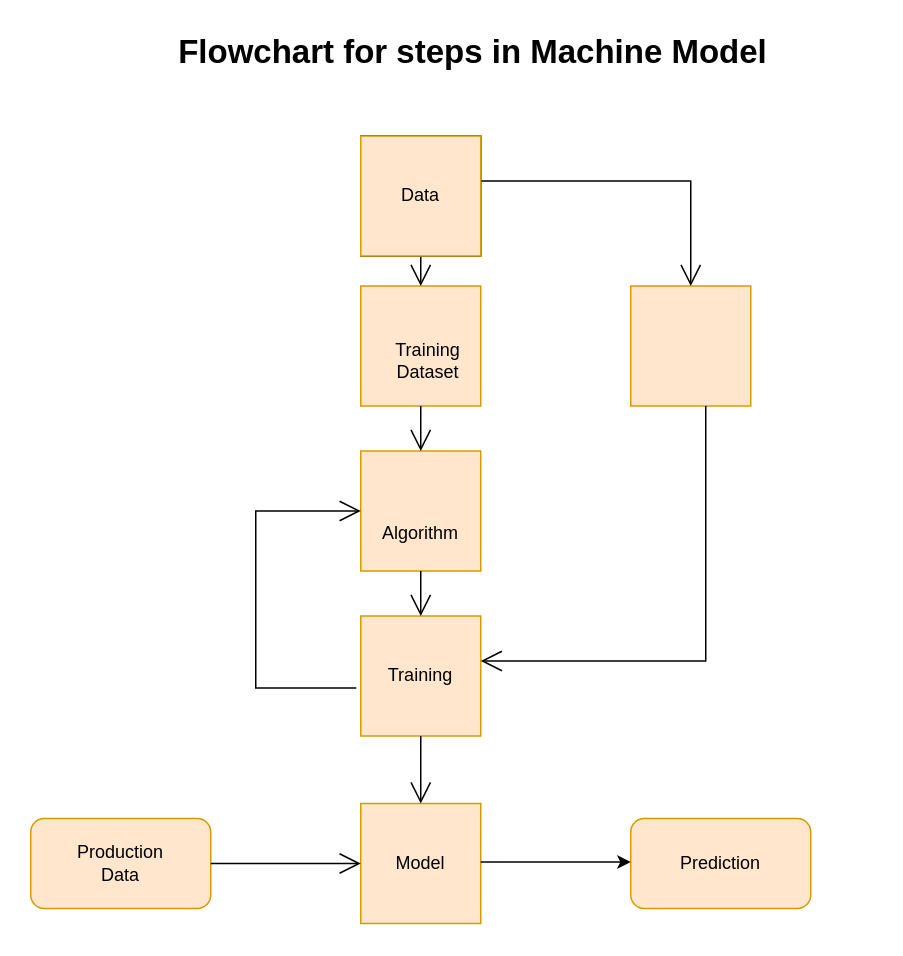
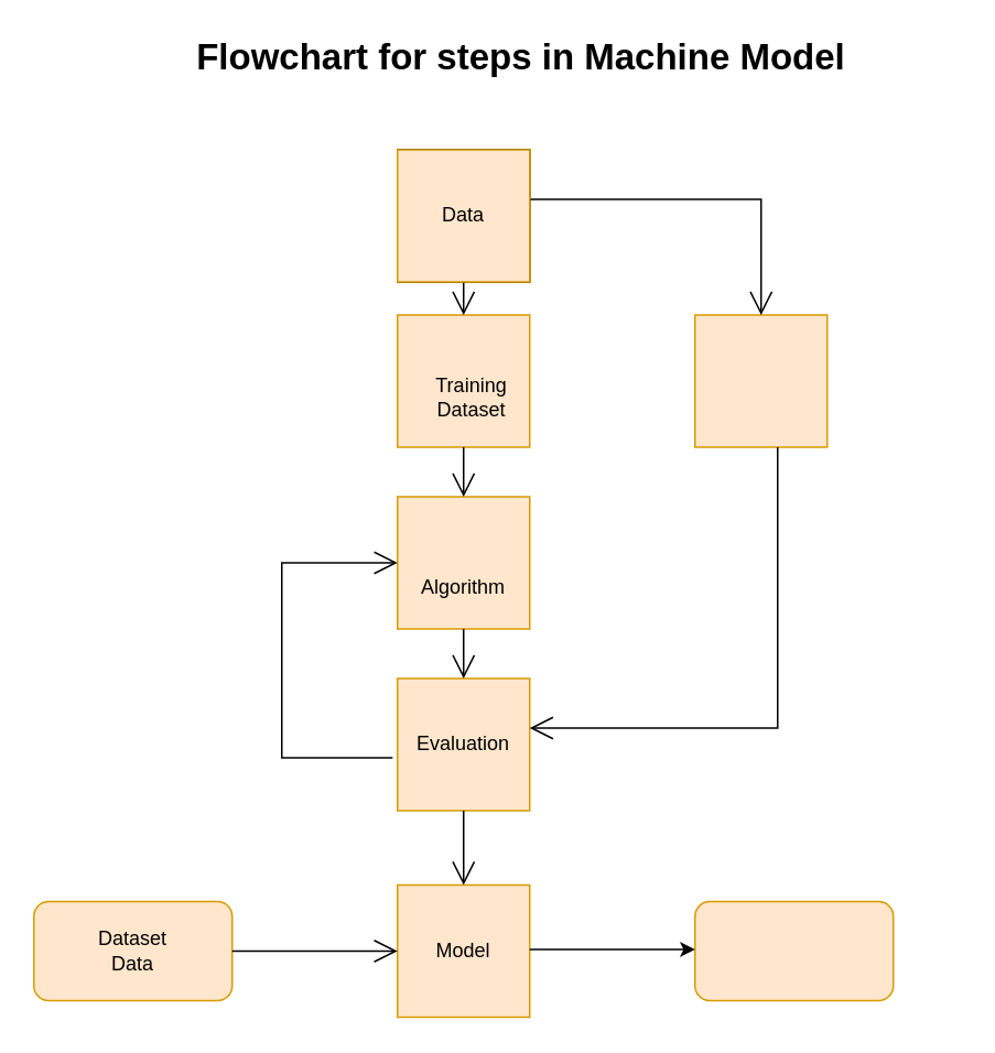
  <mxCell id="0" />
  <mxCell id="1" parent="0" />
  <mxCell id="2" value="Text" style="text;strokeColor=none;align=center;fillColor=none;html=1;verticalAlign=middle;whiteSpace=wrap;rounded=0;shadow=1;" vertex="1" parent="1"><mxGeometry x="240" y="90" width="80" height="80" as="geometry" /></mxCell>
  <mxCell id="3" value="" style="whiteSpace=wrap;html=1;aspect=fixed;labelBackgroundColor=none;" parent="1" vertex="1"><mxGeometry x="240" y="90" width="80" height="80" as="geometry" /></mxCell>
  <mxCell id="4" value="" style="whiteSpace=wrap;html=1;aspect=fixed;labelBackgroundColor=none;fillColor=#ffe6cc;strokeColor=#d79b00;" parent="1" vertex="1"><mxGeometry x="240" y="190" width="80" height="80" as="geometry" /></mxCell>
  <mxCell id="5" value="" style="whiteSpace=wrap;html=1;aspect=fixed;labelBackgroundColor=none;fillColor=#ffe6cc;strokeColor=#d79b00;" parent="1" vertex="1"><mxGeometry x="240" y="300" width="80" height="80" as="geometry" /></mxCell>
  <mxCell id="6" value="" style="whiteSpace=wrap;html=1;aspect=fixed;labelBackgroundColor=none;fillColor=#ffe6cc;strokeColor=#d79b00;" parent="1" vertex="1"><mxGeometry x="240" y="410" width="80" height="80" as="geometry" /></mxCell>
  <mxCell id="7" value="" style="whiteSpace=wrap;html=1;aspect=fixed;labelBackgroundColor=none;fillColor=#ffe6cc;strokeColor=#d79b00;" parent="1" vertex="1"><mxGeometry x="420" y="190" width="80" height="80" as="geometry" /></mxCell>
  <mxCell id="8" value="" style="whiteSpace=wrap;html=1;aspect=fixed;labelBackgroundColor=none;fillColor=#ffe6cc;strokeColor=#d79b00;" parent="1" vertex="1"><mxGeometry x="240" y="535" width="80" height="80" as="geometry" /></mxCell>
  <mxCell id="9" value="" style="rounded=1;whiteSpace=wrap;html=1;labelBackgroundColor=none;fillColor=#ffe6cc;strokeColor=#d79b00;" parent="1" vertex="1"><mxGeometry x="20" y="545" width="120" height="60" as="geometry" /></mxCell>
  <mxCell id="10" value="" style="rounded=1;whiteSpace=wrap;html=1;labelBackgroundColor=none;fillColor=#ffe6cc;strokeColor=#d79b00;" parent="1" vertex="1"><mxGeometry x="420" y="545" width="120" height="60" as="geometry" /></mxCell>
  <mxCell id="11" value="" style="endArrow=classic;html=1;rounded=0;labelBackgroundColor=none;fontColor=default;" parent="1" edge="1"><mxGeometry relative="1" as="geometry"><mxPoint x="320" y="574" as="sourcePoint" /><mxPoint x="420" y="574" as="targetPoint" /></mxGeometry></mxCell>
  <mxCell id="12" value="" style="endArrow=open;endFill=1;endSize=12;html=1;rounded=0;" parent="1" source="5" target="6" edge="1"><mxGeometry width="160" relative="1" as="geometry"><mxPoint x="290" y="370" as="sourcePoint" /><mxPoint x="450" y="340" as="targetPoint" /></mxGeometry></mxCell>
  <mxCell id="13" value="" style="endArrow=open;endFill=1;endSize=12;html=1;rounded=0;entryX=0;entryY=0.5;entryDx=0;entryDy=0;" parent="1" target="8" edge="1"><mxGeometry width="160" relative="1" as="geometry"><mxPoint x="140" y="575" as="sourcePoint" /><mxPoint x="290" y="575" as="targetPoint" /></mxGeometry></mxCell>
  <mxCell id="14" value="" style="endArrow=open;endFill=1;endSize=12;html=1;rounded=0;entryX=0.5;entryY=0;entryDx=0;entryDy=0;" parent="1" target="7" edge="1"><mxGeometry width="160" relative="1" as="geometry"><mxPoint x="320" y="120" as="sourcePoint" /><mxPoint x="480" y="120" as="targetPoint" /><Array as="points"><mxPoint x="460" y="120" /></Array></mxGeometry></mxCell>
  <mxCell id="15" value="" style="endArrow=open;endFill=1;endSize=12;html=1;rounded=0;" parent="1" edge="1"><mxGeometry width="160" relative="1" as="geometry"><mxPoint x="470" y="270" as="sourcePoint" /><mxPoint x="320" y="440" as="targetPoint" /><Array as="points"><mxPoint x="470" y="440" /><mxPoint x="450" y="440" /></Array></mxGeometry></mxCell>
  <mxCell id="16" value="" style="endArrow=open;endFill=1;endSize=12;html=1;rounded=0;exitX=0.5;exitY=1;exitDx=0;exitDy=0;entryX=0.5;entryY=0;entryDx=0;entryDy=0;" parent="1" source="4" target="5" edge="1"><mxGeometry width="160" relative="1" as="geometry"><mxPoint x="290" y="340" as="sourcePoint" /><mxPoint x="450" y="340" as="targetPoint" /></mxGeometry></mxCell>
  <mxCell id="17" value="" style="endArrow=open;endFill=1;endSize=12;html=1;rounded=0;exitX=0.5;exitY=1;exitDx=0;exitDy=0;entryX=0.5;entryY=0;entryDx=0;entryDy=0;" parent="1" source="3" target="4" edge="1"><mxGeometry width="160" relative="1" as="geometry"><mxPoint x="290" y="340" as="sourcePoint" /><mxPoint x="450" y="340" as="targetPoint" /></mxGeometry></mxCell>
  <mxCell id="18" value="" style="endArrow=open;endFill=1;endSize=12;html=1;rounded=0;exitX=0.5;exitY=1;exitDx=0;exitDy=0;" parent="1" source="6" target="8" edge="1"><mxGeometry width="160" relative="1" as="geometry"><mxPoint x="290" y="360" as="sourcePoint" /><mxPoint x="450" y="360" as="targetPoint" /></mxGeometry></mxCell>
  <mxCell id="19" value="" style="endArrow=open;endFill=1;endSize=12;html=1;rounded=0;exitX=-0.037;exitY=0.6;exitDx=0;exitDy=0;exitPerimeter=0;entryX=0;entryY=0.5;entryDx=0;entryDy=0;" parent="1" source="6" target="5" edge="1"><mxGeometry width="160" relative="1" as="geometry"><mxPoint x="290" y="310" as="sourcePoint" /><mxPoint x="450" y="310" as="targetPoint" /><Array as="points"><mxPoint x="170" y="458" /><mxPoint x="170" y="340" /></Array></mxGeometry></mxCell>
  <mxCell id="20" value="Data" style="text;strokeColor=#d79b00;align=center;fillColor=#ffe6cc;html=1;verticalAlign=middle;whiteSpace=wrap;rounded=0;" vertex="1" parent="1"><mxGeometry x="240" y="90" width="80" height="80" as="geometry" /></mxCell>
  <mxCell id="21" value="Training Dataset" style="text;strokeColor=none;align=center;fillColor=none;html=1;verticalAlign=middle;whiteSpace=wrap;rounded=0;" vertex="1" parent="1"><mxGeometry x="255" y="225" width="60" height="30" as="geometry" /></mxCell>
  <mxCell id="22" value="Algorithm" style="text;strokeColor=none;align=center;fillColor=none;html=1;verticalAlign=middle;whiteSpace=wrap;rounded=0;" vertex="1" parent="1"><mxGeometry x="250" y="340" width="60" height="30" as="geometry" /></mxCell>
- <mxCell id="23" value="Training" style="text;strokeColor=none;align=center;fillColor=none;html=1;verticalAlign=middle;whiteSpace=wrap;rounded=0;" vertex="1" parent="1"><mxGeometry x="250" y="435" width="60" height="30" as="geometry" /></mxCell>
+ <mxCell id="23" value="Evaluation" style="text;strokeColor=none;align=center;fillColor=none;html=1;verticalAlign=middle;whiteSpace=wrap;rounded=0;" vertex="1" parent="1"><mxGeometry x="250" y="435" width="60" height="30" as="geometry" /></mxCell>
  <mxCell id="24" value="Model" style="text;strokeColor=none;align=center;fillColor=none;html=1;verticalAlign=middle;whiteSpace=wrap;rounded=0;" vertex="1" parent="1"><mxGeometry x="250" y="560" width="60" height="30" as="geometry" /></mxCell>
- <mxCell id="25" value="Prediction" style="text;strokeColor=none;align=center;fillColor=none;html=1;verticalAlign=middle;whiteSpace=wrap;rounded=0;" vertex="1" parent="1"><mxGeometry x="450" y="560" width="60" height="30" as="geometry" /></mxCell>
- <mxCell id="26" value="Production Data" style="text;strokeColor=none;align=center;fillColor=none;html=1;verticalAlign=middle;whiteSpace=wrap;rounded=0;" vertex="1" parent="1"><mxGeometry x="50" y="560" width="60" height="30" as="geometry" /></mxCell>
+ <mxCell id="26" value="Dataset Data" style="text;strokeColor=none;align=center;fillColor=none;html=1;verticalAlign=middle;whiteSpace=wrap;rounded=0;" vertex="1" parent="1"><mxGeometry x="50" y="560" width="60" height="30" as="geometry" /></mxCell>
  <mxCell id="27" value="Flowchart for steps in Machine Model" style="text;strokeColor=none;align=center;fillColor=none;html=1;verticalAlign=middle;whiteSpace=wrap;rounded=0;fontStyle=1;fontSize=22;" vertex="1" parent="1"><mxGeometry x="50" y="20" width="530" height="30" as="geometry" /></mxCell>
